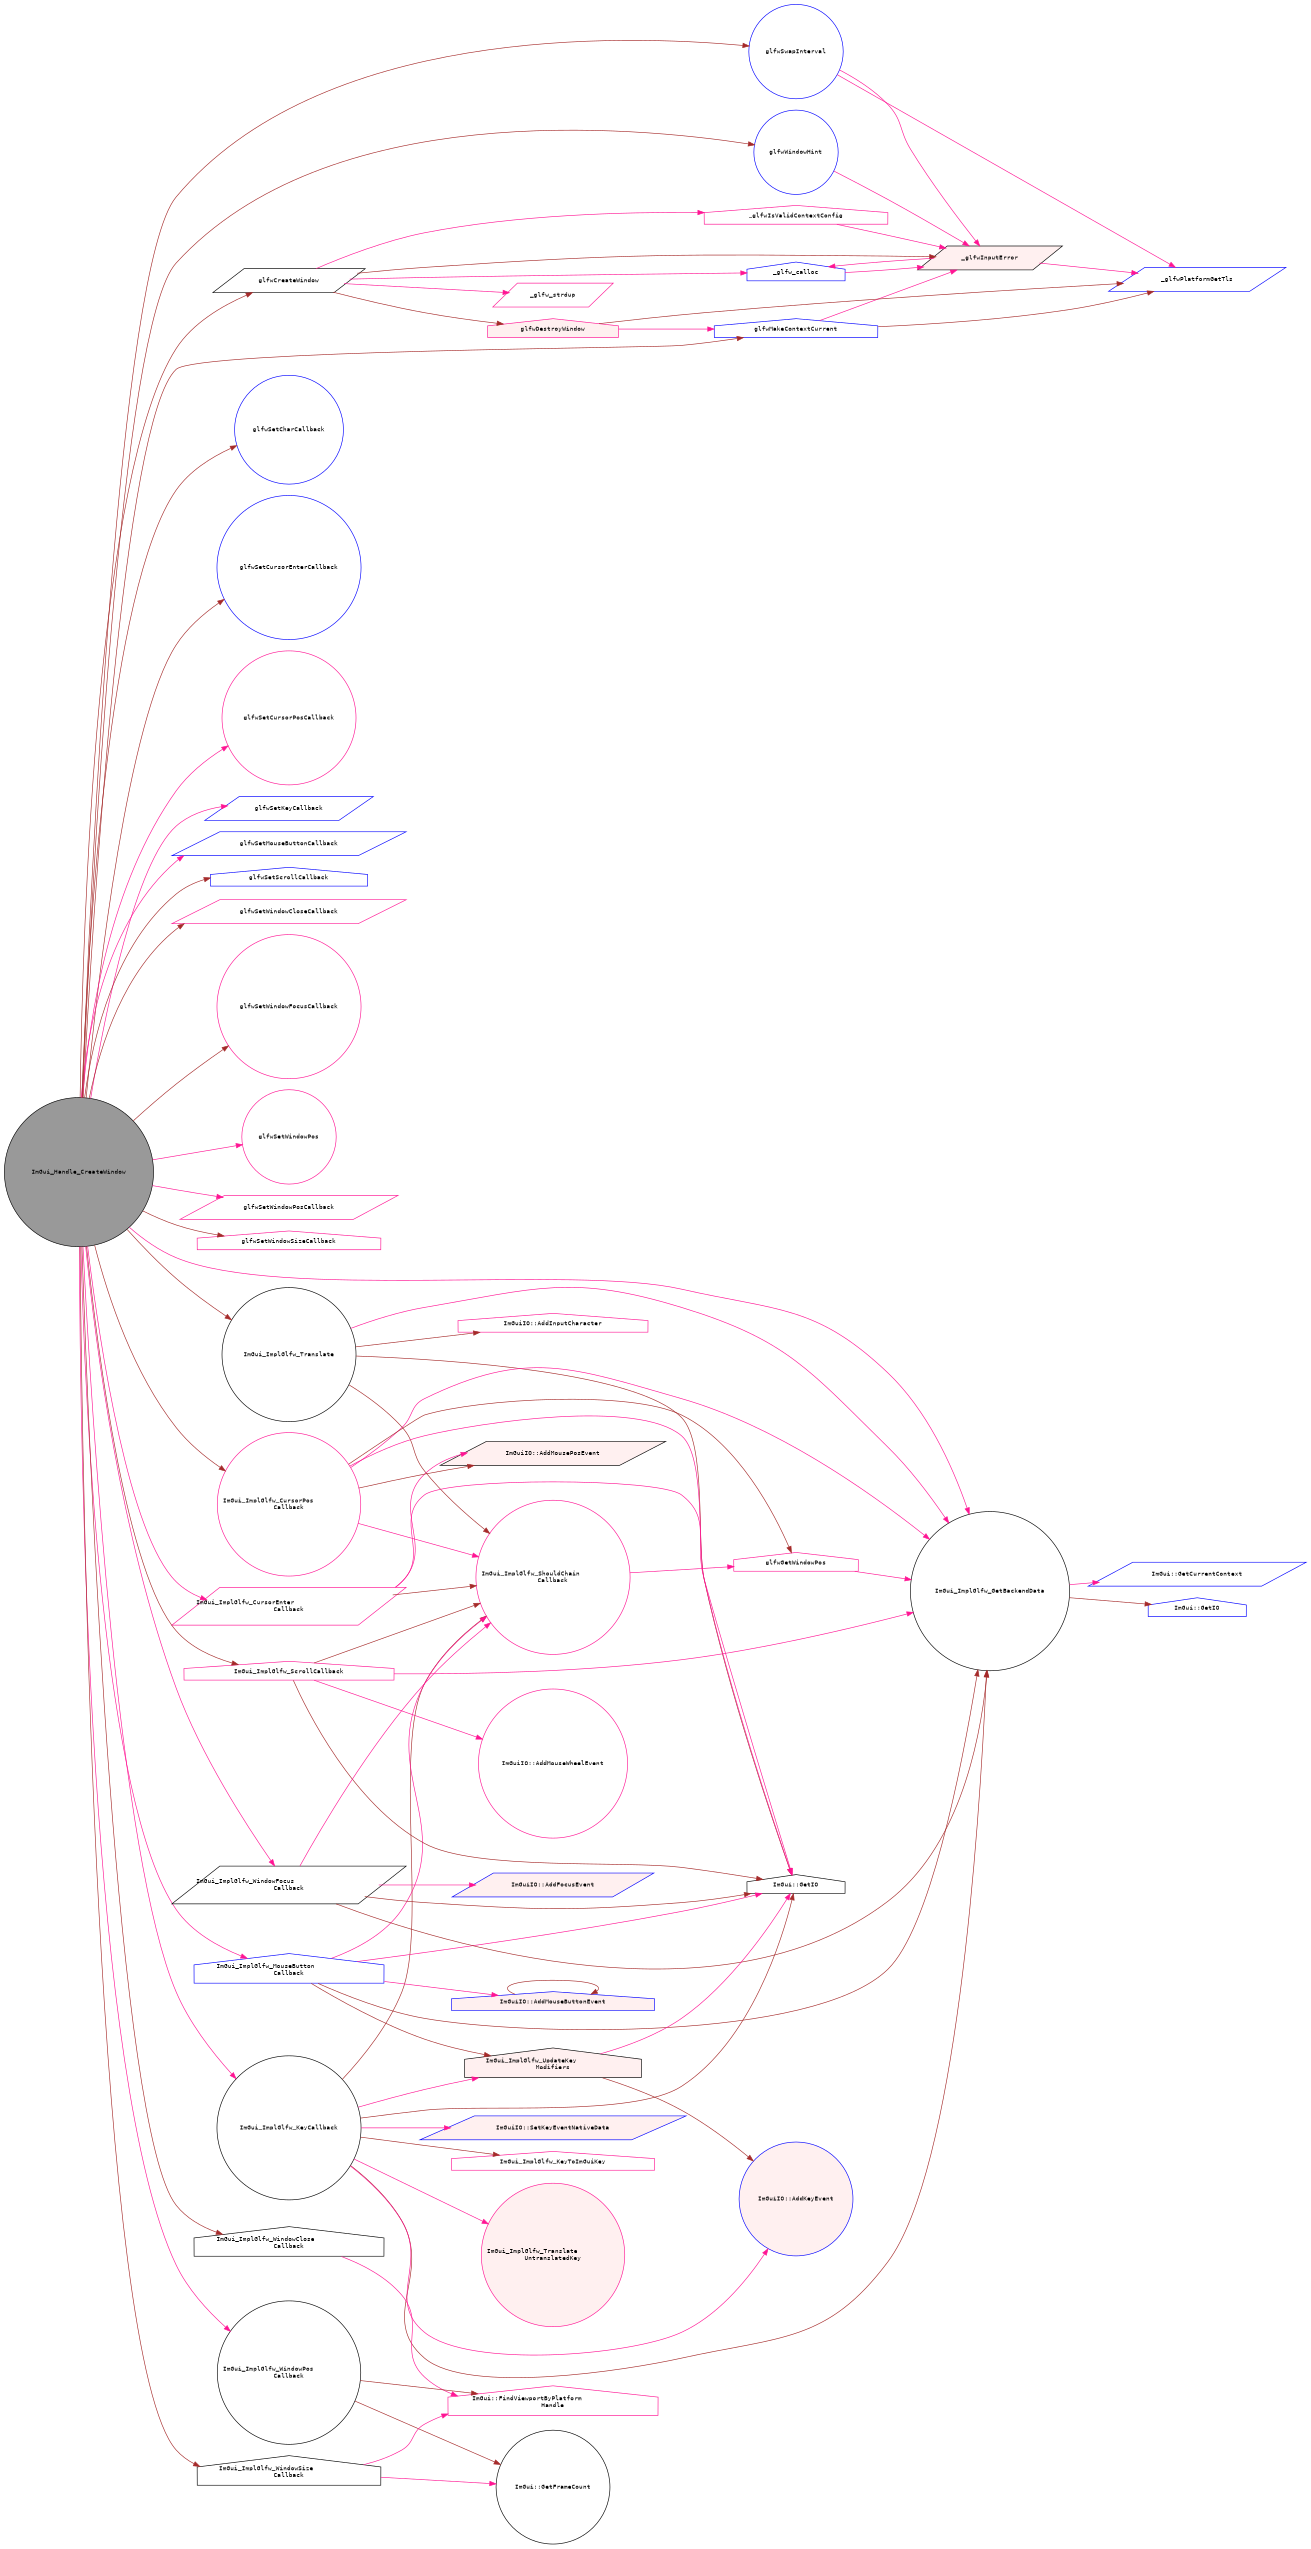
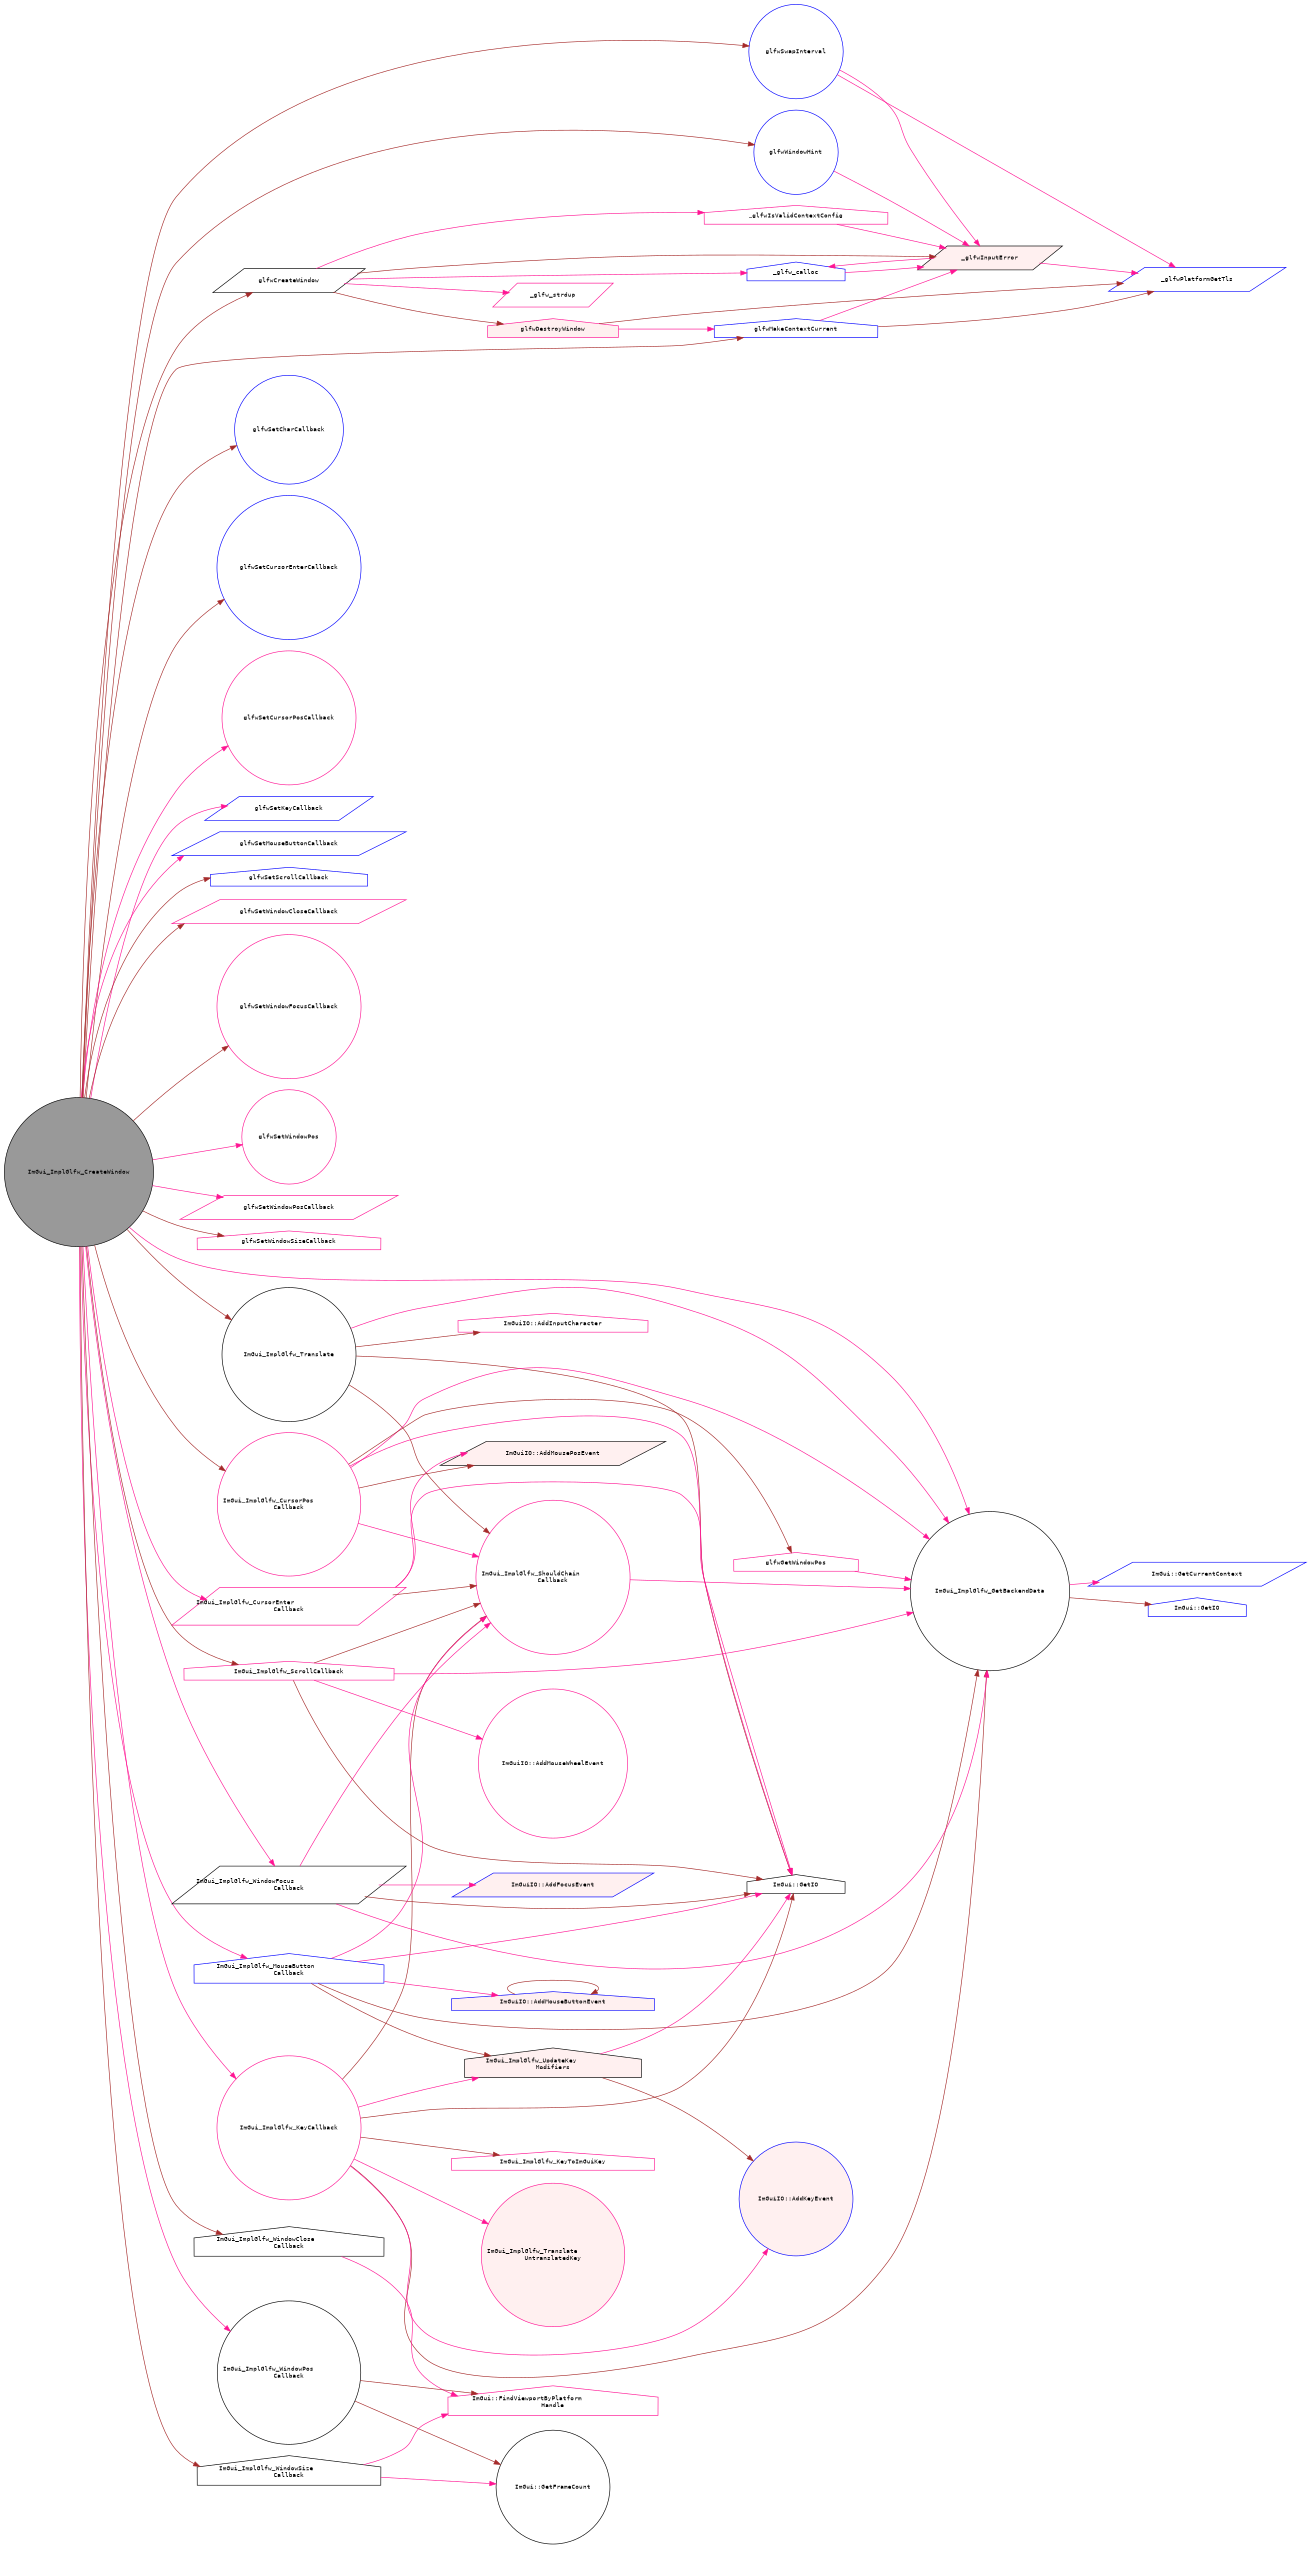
  digraph {
    fontname="DejaVu Sans Mono"
    rankdir=LR
    node [color=deeppink fillcolor=white fontname="DejaVu Sans Mono" fontsize=10 shape=circle style=filled]
    edge [color=deeppink fontname="DejaVu Sans Mono" fontsize=10 labelfontname=Helvetica labelfontsize=10 style=solid]
-   n1 [color=black fillcolor=grey60 fontcolor=black height=0.2 label=ImGui_Handle_CreateWindow width=0.4]
+   n1 [color=black fillcolor=grey60 fontcolor=black height=0.2 label=ImGui_ImplGlfw_CreateWindow width=0.4]
    n2 [color=black height=0.2 label=glfwCreateWindow shape=parallelogram width=0.4]
    n3 [color=blue height=0.2 label=glfwMakeContextCurrent shape=house width=0.4]
    n4 [color=blue height=0.2 label=glfwSetCharCallback width=0.4]
    n5 [color=blue height=0.2 label=glfwSetCursorEnterCallback width=0.4]
    n6 [height=0.2 label=glfwSetCursorPosCallback width=0.4]
    n7 [color=blue height=0.2 label=glfwSetKeyCallback shape=parallelogram width=0.4]
    n8 [color=blue height=0.2 label=glfwSetMouseButtonCallback shape=parallelogram width=0.4]
    n9 [color=blue height=0.2 label=glfwSetScrollCallback shape=house width=0.4]
    n10 [height=0.2 label=glfwSetWindowCloseCallback shape=parallelogram width=0.4]
    n11 [height=0.2 label=glfwSetWindowFocusCallback width=0.4]
    n12 [height=0.2 label=glfwSetWindowPos width=0.4]
    n13 [height=0.2 label=glfwSetWindowPosCallback shape=parallelogram width=0.4]
    n14 [height=0.2 label=glfwSetWindowSizeCallback shape=house width=0.4]
    n15 [color=blue height=0.2 label=glfwSwapInterval width=0.4]
    n16 [color=blue height=0.2 label=glfwWindowHint width=0.4]
    n17 [color=black height=0.2 label=ImGui_ImplGlfw_Translate width=0.4]
    n18 [color=black height=0.2 label=ImGui_ImplGlfw_GetBackendData width=0.4]
    n19 [height=0.2 label="ImGui_ImplGlfw_CursorEnter\lCallback" shape=parallelogram width=0.4]
    n20 [height=0.2 label="ImGui_ImplGlfw_CursorPos\lCallback" width=0.4]
-   n21 [color=black height=0.2 label=ImGui_ImplGlfw_KeyCallback width=0.4]
+   n21 [height=0.2 label=ImGui_ImplGlfw_KeyCallback width=0.4]
    n22 [color=blue height=0.2 label="ImGui_ImplGlfw_MouseButton\lCallback" shape=house width=0.4]
    n23 [height=0.2 label=ImGui_ImplGlfw_ScrollCallback shape=house width=0.4]
    n24 [color=black height=0.2 label="ImGui_ImplGlfw_WindowClose\lCallback" shape=house width=0.4]
    n25 [color=black height=0.2 label="ImGui_ImplGlfw_WindowFocus\lCallback" shape=parallelogram width=0.4]
    n26 [color=black height=0.2 label="ImGui_ImplGlfw_WindowPos\lCallback" width=0.4]
    n27 [color=black height=0.2 label="ImGui_ImplGlfw_WindowSize\lCallback" shape=house width=0.4]
    n28 [color=blue height=0.2 label=_glfw_calloc shape=house width=0.4]
    n29 [color=black fillcolor="#FFF0F0" height=0.2 label=_glfwInputError shape=parallelogram width=0.4]
    n30 [height=0.2 label=_glfw_strdup shape=parallelogram width=0.4]
    n31 [height=0.2 label=_glfwIsValidContextConfig shape=house width=0.4]
    n32 [fillcolor="#FFF0F0" height=0.2 label=glfwDestroyWindow shape=house width=0.4]
    n33 [color=blue height=0.2 label=_glfwPlatformGetTls shape=parallelogram width=0.4]
    n34 [height=0.2 label="ImGuiIO::AddInputCharacter" shape=house width=0.4]
    n35 [color=black height=0.2 label="ImGui::GetIO" shape=house width=0.4]
    n36 [height=0.2 label="ImGui_ImplGlfw_ShouldChain\lCallback" width=0.4]
    n37 [color=blue height=0.2 label="ImGui::GetCurrentContext" shape=parallelogram width=0.4]
    n38 [color=blue height=0.2 label="ImGui::GetIO" shape=house width=0.4]
    n39 [color=black fillcolor="#FFF0F0" height=0.2 label="ImGuiIO::AddMousePosEvent" shape=parallelogram width=0.4]
    n40 [height=0.2 label=glfwGetWindowPos shape=house width=0.4]
    n41 [color=blue fillcolor="#FFF0F0" height=0.2 label="ImGuiIO::AddKeyEvent" width=0.4]
    n42 [height=0.2 label=ImGui_ImplGlfw_KeyToImGuiKey shape=house width=0.4]
    n43 [fillcolor="#FFF0F0" height=0.2 label="ImGui_ImplGlfw_Translate\lUntranslatedKey" width=0.4]
    n44 [color=black fillcolor="#FFF0F0" height=0.2 label="ImGui_ImplGlfw_UpdateKey\lModifiers" shape=house width=0.4]
-   n45 [color=blue fillcolor="#FFF0F0" height=0.2 label="ImGuiIO::SetKeyEventNativeData" shape=parallelogram width=0.4]
    n46 [color=blue fillcolor="#FFF0F0" height=0.2 label="ImGuiIO::AddMouseButtonEvent" shape=house width=0.4]
    n47 [height=0.2 label="ImGuiIO::AddMouseWheelEvent" width=0.4]
    n48 [height=0.2 label="ImGui::FindViewportByPlatform\lHandle" shape=house width=0.4]
    n49 [color=blue fillcolor="#FFF0F0" height=0.2 label="ImGuiIO::AddFocusEvent" shape=parallelogram width=0.4]
    n50 [color=black height=0.2 label="ImGui::GetFrameCount" width=0.4]
    n1 -> n2 [color=brown]
    n1 -> n3 [color=brown]
    n1 -> n4 [color=brown]
    n1 -> n5 [color=brown]
    n1 -> n6
    n1 -> n7
    n1 -> n8
    n1 -> n9 [color=brown]
    n1 -> n10 [color=brown]
    n1 -> n11 [color=brown]
    n1 -> n12
    n1 -> n13
    n1 -> n14 [color=brown]
    n1 -> n15 [color=brown]
    n1 -> n16 [color=brown]
    n1 -> n17 [color=brown]
    n1 -> n18
    n1 -> n19
    n1 -> n20 [color=brown]
    n1 -> n21
    n1 -> n22
    n1 -> n23 [color=brown]
    n1 -> n24 [color=brown]
    n1 -> n25
    n1 -> n26
    n1 -> n27 [color=brown]
    n2 -> n28
    n2 -> n29 [color=brown]
    n2 -> n30
    n2 -> n31
    n2 -> n32 [color=brown]
    n3 -> n29
    n3 -> n33 [color=brown]
    n15 -> n29
    n15 -> n33
    n16 -> n29
    n17 -> n18
    n17 -> n34 [color=brown]
    n17 -> n35 [color=brown]
    n17 -> n36 [color=brown]
    n18 -> n37
    n18 -> n38 [color=brown]
    n19 -> n35
    n19 -> n36 [color=brown]
    n19 -> n39
    n20 -> n18
    n20 -> n35
    n20 -> n36
    n20 -> n39 [color=brown]
    n20 -> n40 [color=brown]
    n21 -> n18 [color=brown]
    n21 -> n35 [color=brown]
    n21 -> n36 [color=brown]
    n21 -> n41
    n21 -> n42 [color=brown]
    n21 -> n43
    n21 -> n44
-   n21 -> n45
    n22 -> n18 [color=brown]
    n22 -> n35
    n22 -> n36
    n22 -> n44 [color=brown]
    n22 -> n46
    n23 -> n18
    n23 -> n35 [color=brown]
    n23 -> n36 [color=brown]
    n23 -> n47
    n24 -> n48
-   n25 -> n18 [color=brown]
+   n25 -> n18
    n25 -> n35 [color=brown]
    n25 -> n36
    n25 -> n49
    n26 -> n48 [color=brown]
    n26 -> n50 [color=brown]
    n27 -> n48
    n27 -> n50
    n28 -> n29
    n29 -> n28
    n29 -> n33
    n31 -> n29
    n32 -> n3
    n32 -> n33 [color=brown]
-   n36 -> n40
+   n36 -> n18
    n40 -> n18
    n44 -> n35
    n44 -> n41 [color=brown]
    n46 -> n46 [color=brown]
  }
